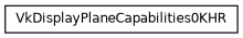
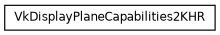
  digraph {
    rankdir=LR
-   n1 [color=black fillcolor=white fontname=Helvetica fontsize=10 height=0.2 label=VkDisplayPlaneCapabilities0KHR shape=record style=filled width=0.4]
+   n1 [color=black fillcolor=white fontname=Helvetica fontsize=10 height=0.2 label=VkDisplayPlaneCapabilities2KHR shape=record style=filled width=0.4]
  }
